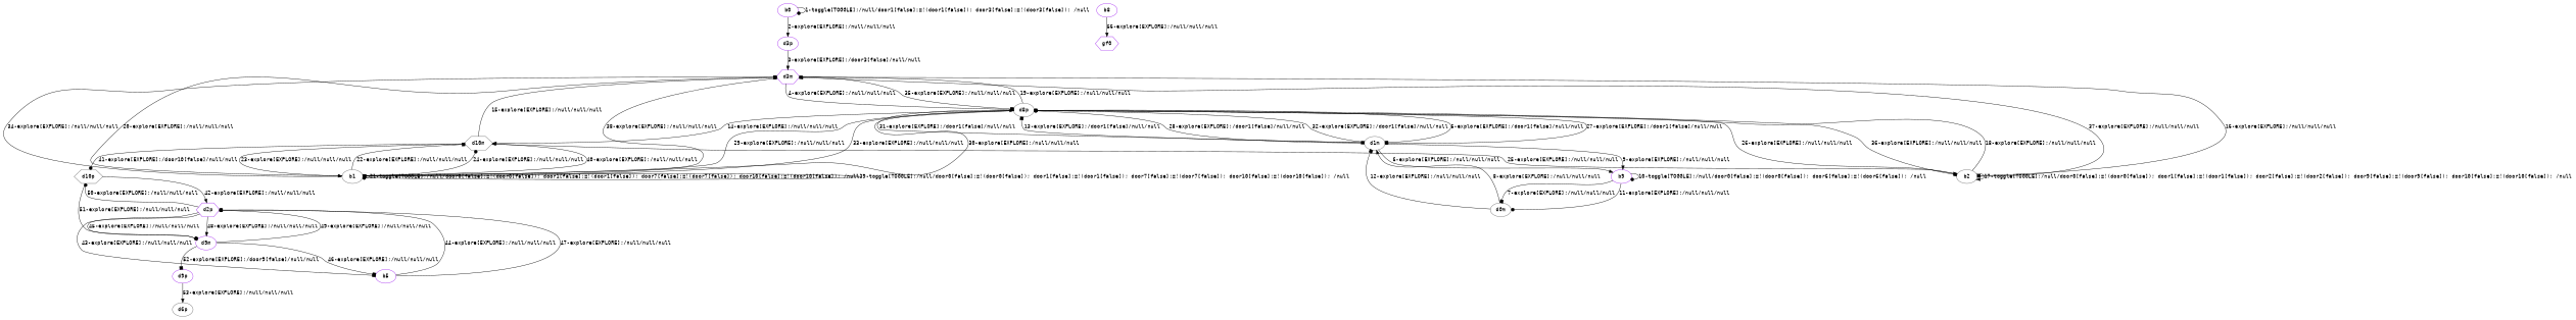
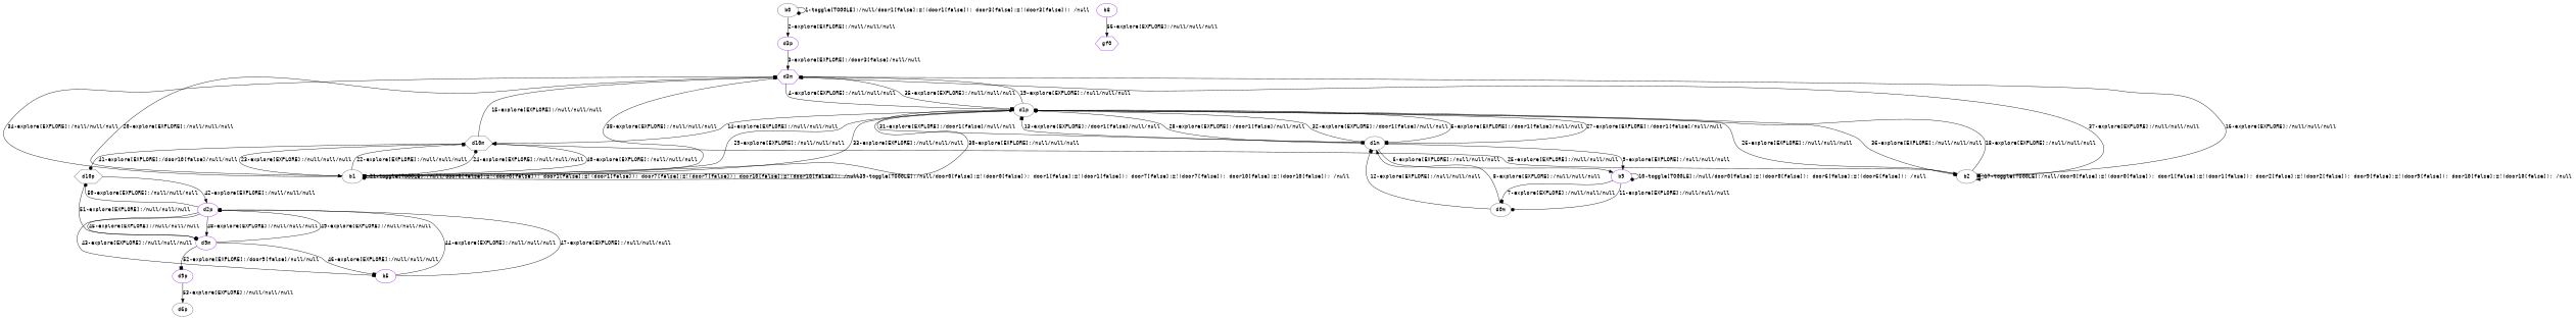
  digraph {
    fontname="DejaVu Sans Mono"
    node [color=purple fontname="DejaVu Sans Mono" shape=ellipse]
    edge [arrowhead=box fontname="DejaVu Sans Mono"]
-   b0
+   b0 [color=gray40]
    d3p
    d3m [shape=hexagon]
-   d1p [color=gray40 label=d8p]
+   d1p [color=gray40]
    b2 [color=gray40]
    b1 [color=gray40]
    d1m [color=gray40]
    d10m [color=gray40 shape=hexagon]
    b9
    d10p [color=gray40 shape=hexagon]
    d0m [color=gray40]
-   d2p [shape=hexagon]
+   d2p
    d9m
    b5
    d9p
    d6p [color=gray40]
    gf0 [shape=hexagon]
    b8
    b0 -> b0 [arrowhead=dot label="1-toggle[TOGGLE];/null/door1[false]:=!(door1[false]); door3[false]:=!(door3[false]); /null"]
    b0 -> d3p [arrowhead=normal label="2-explore[EXPLORE];/null/null/null"]
    d3p -> d3m [arrowhead=normal label="3-explore[EXPLORE];/door3[false]/null/null"]
    d3m -> d1p [label="4-explore[EXPLORE];/null/null/null"]
    d3m -> d1p [label="35-explore[EXPLORE];/null/null/null"]
    d3m -> b2 [label="16-explore[EXPLORE];/null/null/null"]
    d3m -> b1 [arrowhead=normal label="20-explore[EXPLORE];/null/null/null"]
    d3m -> b1 [label="38-explore[EXPLORE];/null/null/null"]
    d1p -> d3m [label="19-explore[EXPLORE];/null/null/null"]
    d1p -> b2 [label="36-explore[EXPLORE];/null/null/null"]
    d1p -> b1 [label="29-explore[EXPLORE];/null/null/null"]
    d1p -> b1 [arrowhead=dot label="33-explore[EXPLORE];/null/null/null"]
    d1p -> d1m [label="5-explore[EXPLORE];/door1[false]/null/null"]
    d1p -> d1m [arrowhead=dot label="27-explore[EXPLORE];/door1[false]/null/null"]
    d1p -> d1m [label="31-explore[EXPLORE];/door1[false]/null/null"]
    d1p -> d10m [arrowhead=normal label="14-explore[EXPLORE];/null/null/null"]
    b2 -> d3m [arrowhead=normal label="37-explore[EXPLORE];/null/null/null"]
    b2 -> d1p [label="18-explore[EXPLORE];/null/null/null"]
    b2 -> d1p [arrowhead=dot label="26-explore[EXPLORE];/null/null/null"]
    b2 -> b2 [arrowhead=normal label="17-toggle[TOGGLE];/null/door0[false]:=!(door0[false]); door1[false]:=!(door1[false]); door2[false]:=!(door2[false]); door9[false]:=!(door9[false]); door10[false]:=!(door10[false]); /null"]
    b1 -> d3m [label="34-explore[EXPLORE];/null/null/null"]
    b1 -> d1p [arrowhead=normal label="30-explore[EXPLORE];/null/null/null"]
    b1 -> b1 [arrowhead=dot label="21-toggle[TOGGLE];/null/door0[false]:=!(door0[false]); door1[false]:=!(door1[false]); door7[false]:=!(door7[false]); door10[false]:=!(door10[false]); /null"]
    b1 -> b1 [arrowhead=dot label="39-toggle[TOGGLE];/null/door0[false]:=!(door0[false]); door1[false]:=!(door1[false]); door7[false]:=!(door7[false]); door10[false]:=!(door10[false]); /null"]
    b1 -> d10m [label="22-explore[EXPLORE];/null/null/null"]
    b1 -> d10m [arrowhead=dot label="24-explore[EXPLORE];/null/null/null"]
    b1 -> d10m [arrowhead=normal label="40-explore[EXPLORE];/null/null/null"]
    d1m -> d1p [label="13-explore[EXPLORE];/door1[false]/null/null"]
    d1m -> d1p [arrowhead=dot label="28-explore[EXPLORE];/door1[false]/null/null"]
    d1m -> d1p [arrowhead=dot label="32-explore[EXPLORE];/door1[false]/null/null"]
    d1m -> b9 [arrowhead=normal label="6-explore[EXPLORE];/null/null/null"]
    d1m -> b9 [arrowhead=normal label="9-explore[EXPLORE];/null/null/null"]
    d10m -> d3m [label="15-explore[EXPLORE];/null/null/null"]
    d10m -> b2 [arrowhead=normal label="25-explore[EXPLORE];/null/null/null"]
    d10m -> b1 [arrowhead=normal label="23-explore[EXPLORE];/null/null/null"]
    d10m -> d10p [arrowhead=dot label="41-explore[EXPLORE];/door10[false]/null/null"]
    b9 -> b9 [arrowhead=dot label="10-toggle[TOGGLE];/null/door0[false]:=!(door0[false]); door6[false]:=!(door6[false]); /null"]
    b9 -> d0m [label="7-explore[EXPLORE];/null/null/null"]
    b9 -> d0m [arrowhead=dot label="11-explore[EXPLORE];/null/null/null"]
    d10p -> d2p [arrowhead=normal label="42-explore[EXPLORE];/null/null/null"]
    d10p -> d9m [label="51-explore[EXPLORE];/null/null/null"]
    d0m -> d1m [arrowhead=normal label="8-explore[EXPLORE];/null/null/null"]
    d0m -> d1m [label="12-explore[EXPLORE];/null/null/null"]
    d2p -> d10p [arrowhead=dot label="50-explore[EXPLORE];/null/null/null"]
    d2p -> d9m [arrowhead=dot label="45-explore[EXPLORE];/null/null/null"]
    d2p -> d9m [arrowhead=normal label="48-explore[EXPLORE];/null/null/null"]
    d2p -> b5 [label="43-explore[EXPLORE];/null/null/null"]
    d9m -> d2p [arrowhead=dot label="49-explore[EXPLORE];/null/null/null"]
    d9m -> b5 [label="46-explore[EXPLORE];/null/null/null"]
    d9m -> d9p [label="52-explore[EXPLORE];/door9[false]/null/null"]
    b5 -> d2p [arrowhead=dot label="44-explore[EXPLORE];/null/null/null"]
    b5 -> d2p [label="47-explore[EXPLORE];/null/null/null"]
    d9p -> d6p [arrowhead=normal label="53-explore[EXPLORE];/null/null/null"]
    b8 -> gf0 [arrowhead=normal label="56-explore[EXPLORE];/null/null/null"]
  }
